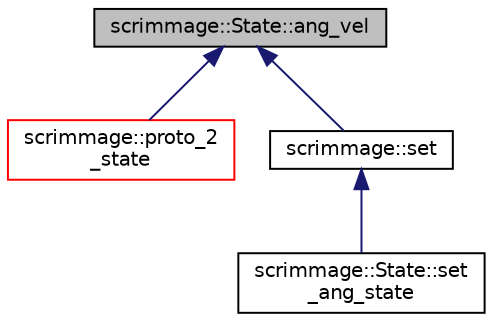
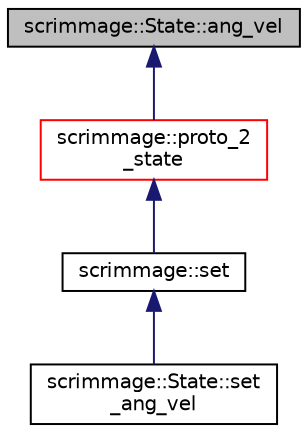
  digraph {
    rankdir=TB
    node [color=black fillcolor=white fontname=Helvetica fontsize=10 shape=record style=filled]
    edge [color=midnightblue dir=back fontname=Helvetica fontsize=10 labelfontname=Helvetica labelfontsize=10 style=solid]
    n1 [fillcolor=grey75 fontcolor=black height=0.2 label="scrimmage::State::ang_vel" width=0.4]
    n2 [color=red height=0.2 label="scrimmage::proto_2\l_state" width=0.4]
    n3 [height=0.2 label="scrimmage::set" width=0.4]
-   n4 [height=0.2 label="scrimmage::State::set\l_ang_state" width=0.4]
+   n4 [height=0.2 label="scrimmage::State::set\l_ang_vel" width=0.4]
    n1 -> n2
-   n1 -> n3
+   n2 -> n3
    n3 -> n4
  }
